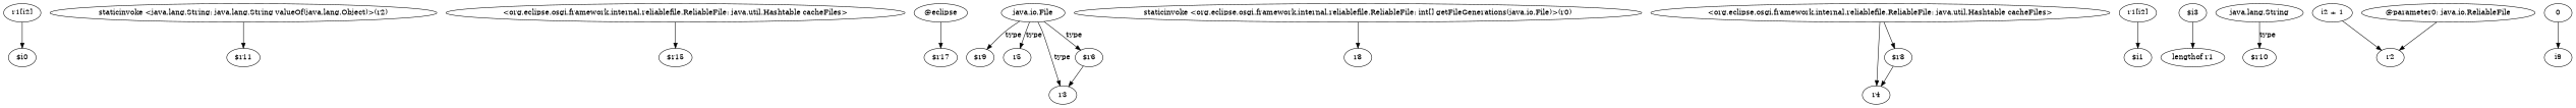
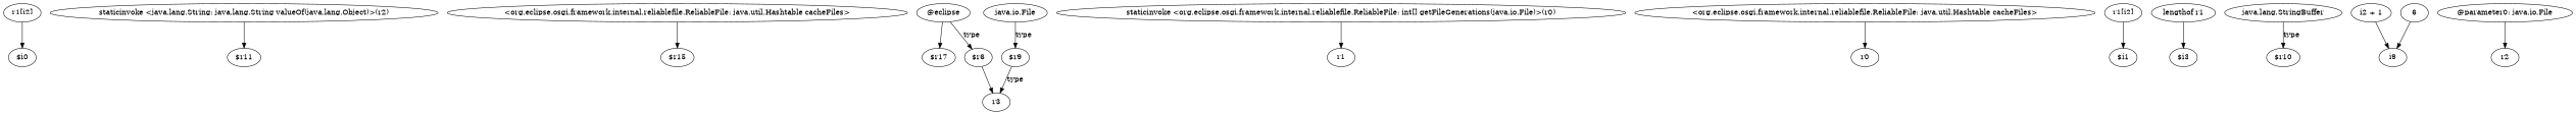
  digraph {
    n1 [label="r1[i2]"]
    n2 [label="$i0"]
    n3 [label="staticinvoke <java.lang.String: java.lang.String valueOf(java.lang.Object)>(r2)"]
    n4 [label="$r11"]
    n5 [label="<org.eclipse.osgi.framework.internal.reliablefile.ReliableFile: java.util.Hashtable cacheFiles>"]
    n6 [label="$r15"]
    n7 [label="@eclipse"]
    n8 [label="$r17"]
    n9 [label="java.io.File"]
    n10 [label="$r9"]
-   n11 [label=r5]
    n12 [label=r3]
    n13 [label="$r6"]
    n14 [label="staticinvoke <org.eclipse.osgi.framework.internal.reliablefile.ReliableFile: int[] getFileGenerations(java.io.File)>(r0)"]
-   n15 [label=r8]
+   n15 [label=r1]
    n16 [label="<org.eclipse.osgi.framework.internal.reliablefile.ReliableFile: java.util.Hashtable cacheFiles>"]
-   n17 [label=r4]
-   n18 [label="$r8"]
+   n17 [label=r0]
    n19 [label="r1[i2]"]
    n20 [label="$i1"]
    n21 [label="lengthof r1"]
    n22 [label="$i3"]
-   n23 [label="java.lang.String"]
+   n23 [label="java.lang.StringBuffer"]
    n24 [label="$r10"]
    n25 [label="i2 + 1"]
    n26 [label=i9]
-   n27 [label=0]
-   n28 [label="@parameter0: java.io.ReliableFile"]
+   n27 [label=6]
+   n28 [label="@parameter0: java.io.File"]
    n29 [label=r2]
    n1 -> n2
    n3 -> n4
    n5 -> n6
    n7 -> n8
    n9 -> n10 [label=type]
-   n9 -> n11 [label=type]
-   n9 -> n12 [label=type]
-   n9 -> n13 [label=type]
+   n10 -> n12 [label=type]
+   n7 -> n13 [label=type]
    n13 -> n12
    n14 -> n15
    n16 -> n17
-   n16 -> n18
-   n18 -> n17
    n19 -> n20
-   n22 -> n21
+   n21 -> n22
    n23 -> n24 [label=type]
-   n25 -> n29
+   n25 -> n26
    n27 -> n26
    n28 -> n29
  }
